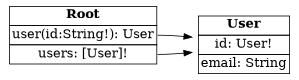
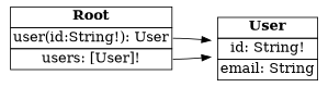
  digraph {
    rankdir=LR
    fontname="DejaVu Serif"
    node [fontsize=16 shape=plaintext fontname="DejaVu Serif"]
    edge [fontname="DejaVu Serif"]
    n1 [label=<<TABLE BORDER="0" CELLBORDER="1" CELLSPACING="0"><TR><TD><B>Root</B></TD></TR><TR><TD PORT="userport">user(id:String!): User</TD></TR>,<TR><TD PORT="usersport">users: [User]!</TD></TR></TABLE>>]
-   n2 [label=<<TABLE BORDER="0" CELLBORDER="1" CELLSPACING="0"><TR><TD><B>User</B></TD></TR><TR><TD PORT="idport">id: User!</TD></TR>,<TR><TD PORT="emailport">email: String</TD></TR></TABLE>>]
+   n2 [label=<<TABLE BORDER="0" CELLBORDER="1" CELLSPACING="0"><TR><TD><B>User</B></TD></TR><TR><TD PORT="idport">id: String!</TD></TR>,<TR><TD PORT="emailport">email: String</TD></TR></TABLE>>]
    n1 -> n2 [tailport=userport]
    n1 -> n2 [tailport=usersport]
  }
